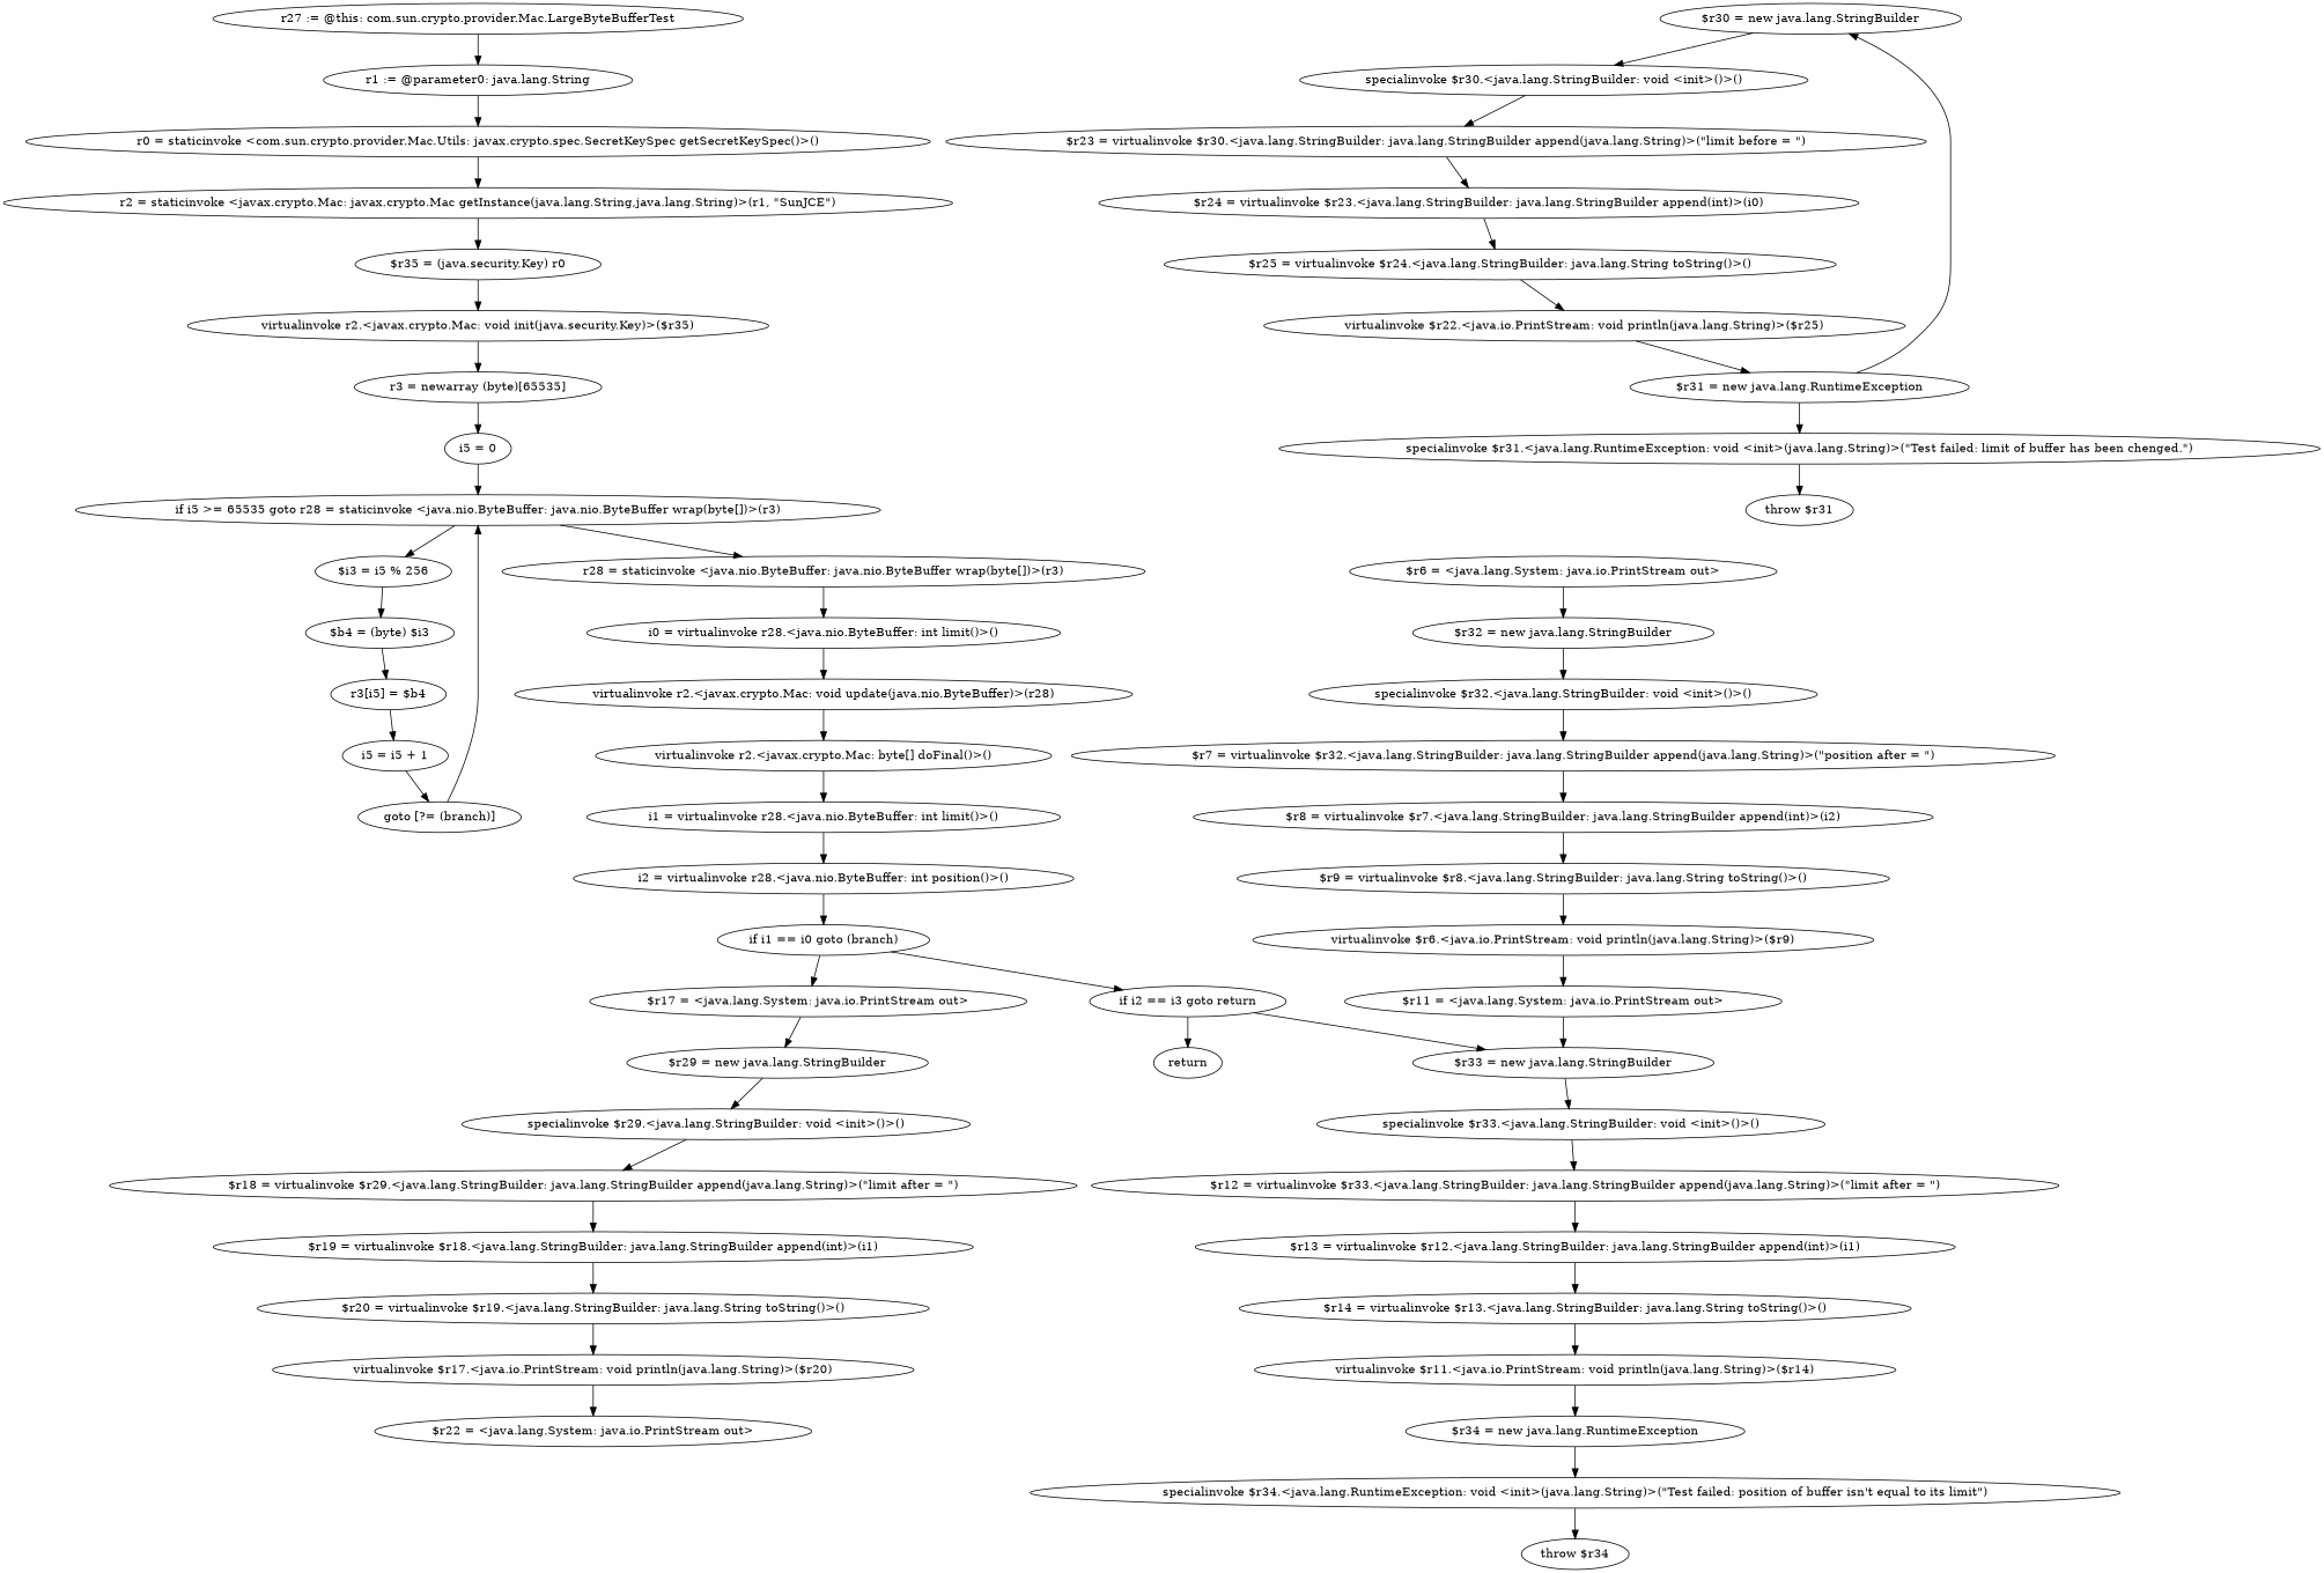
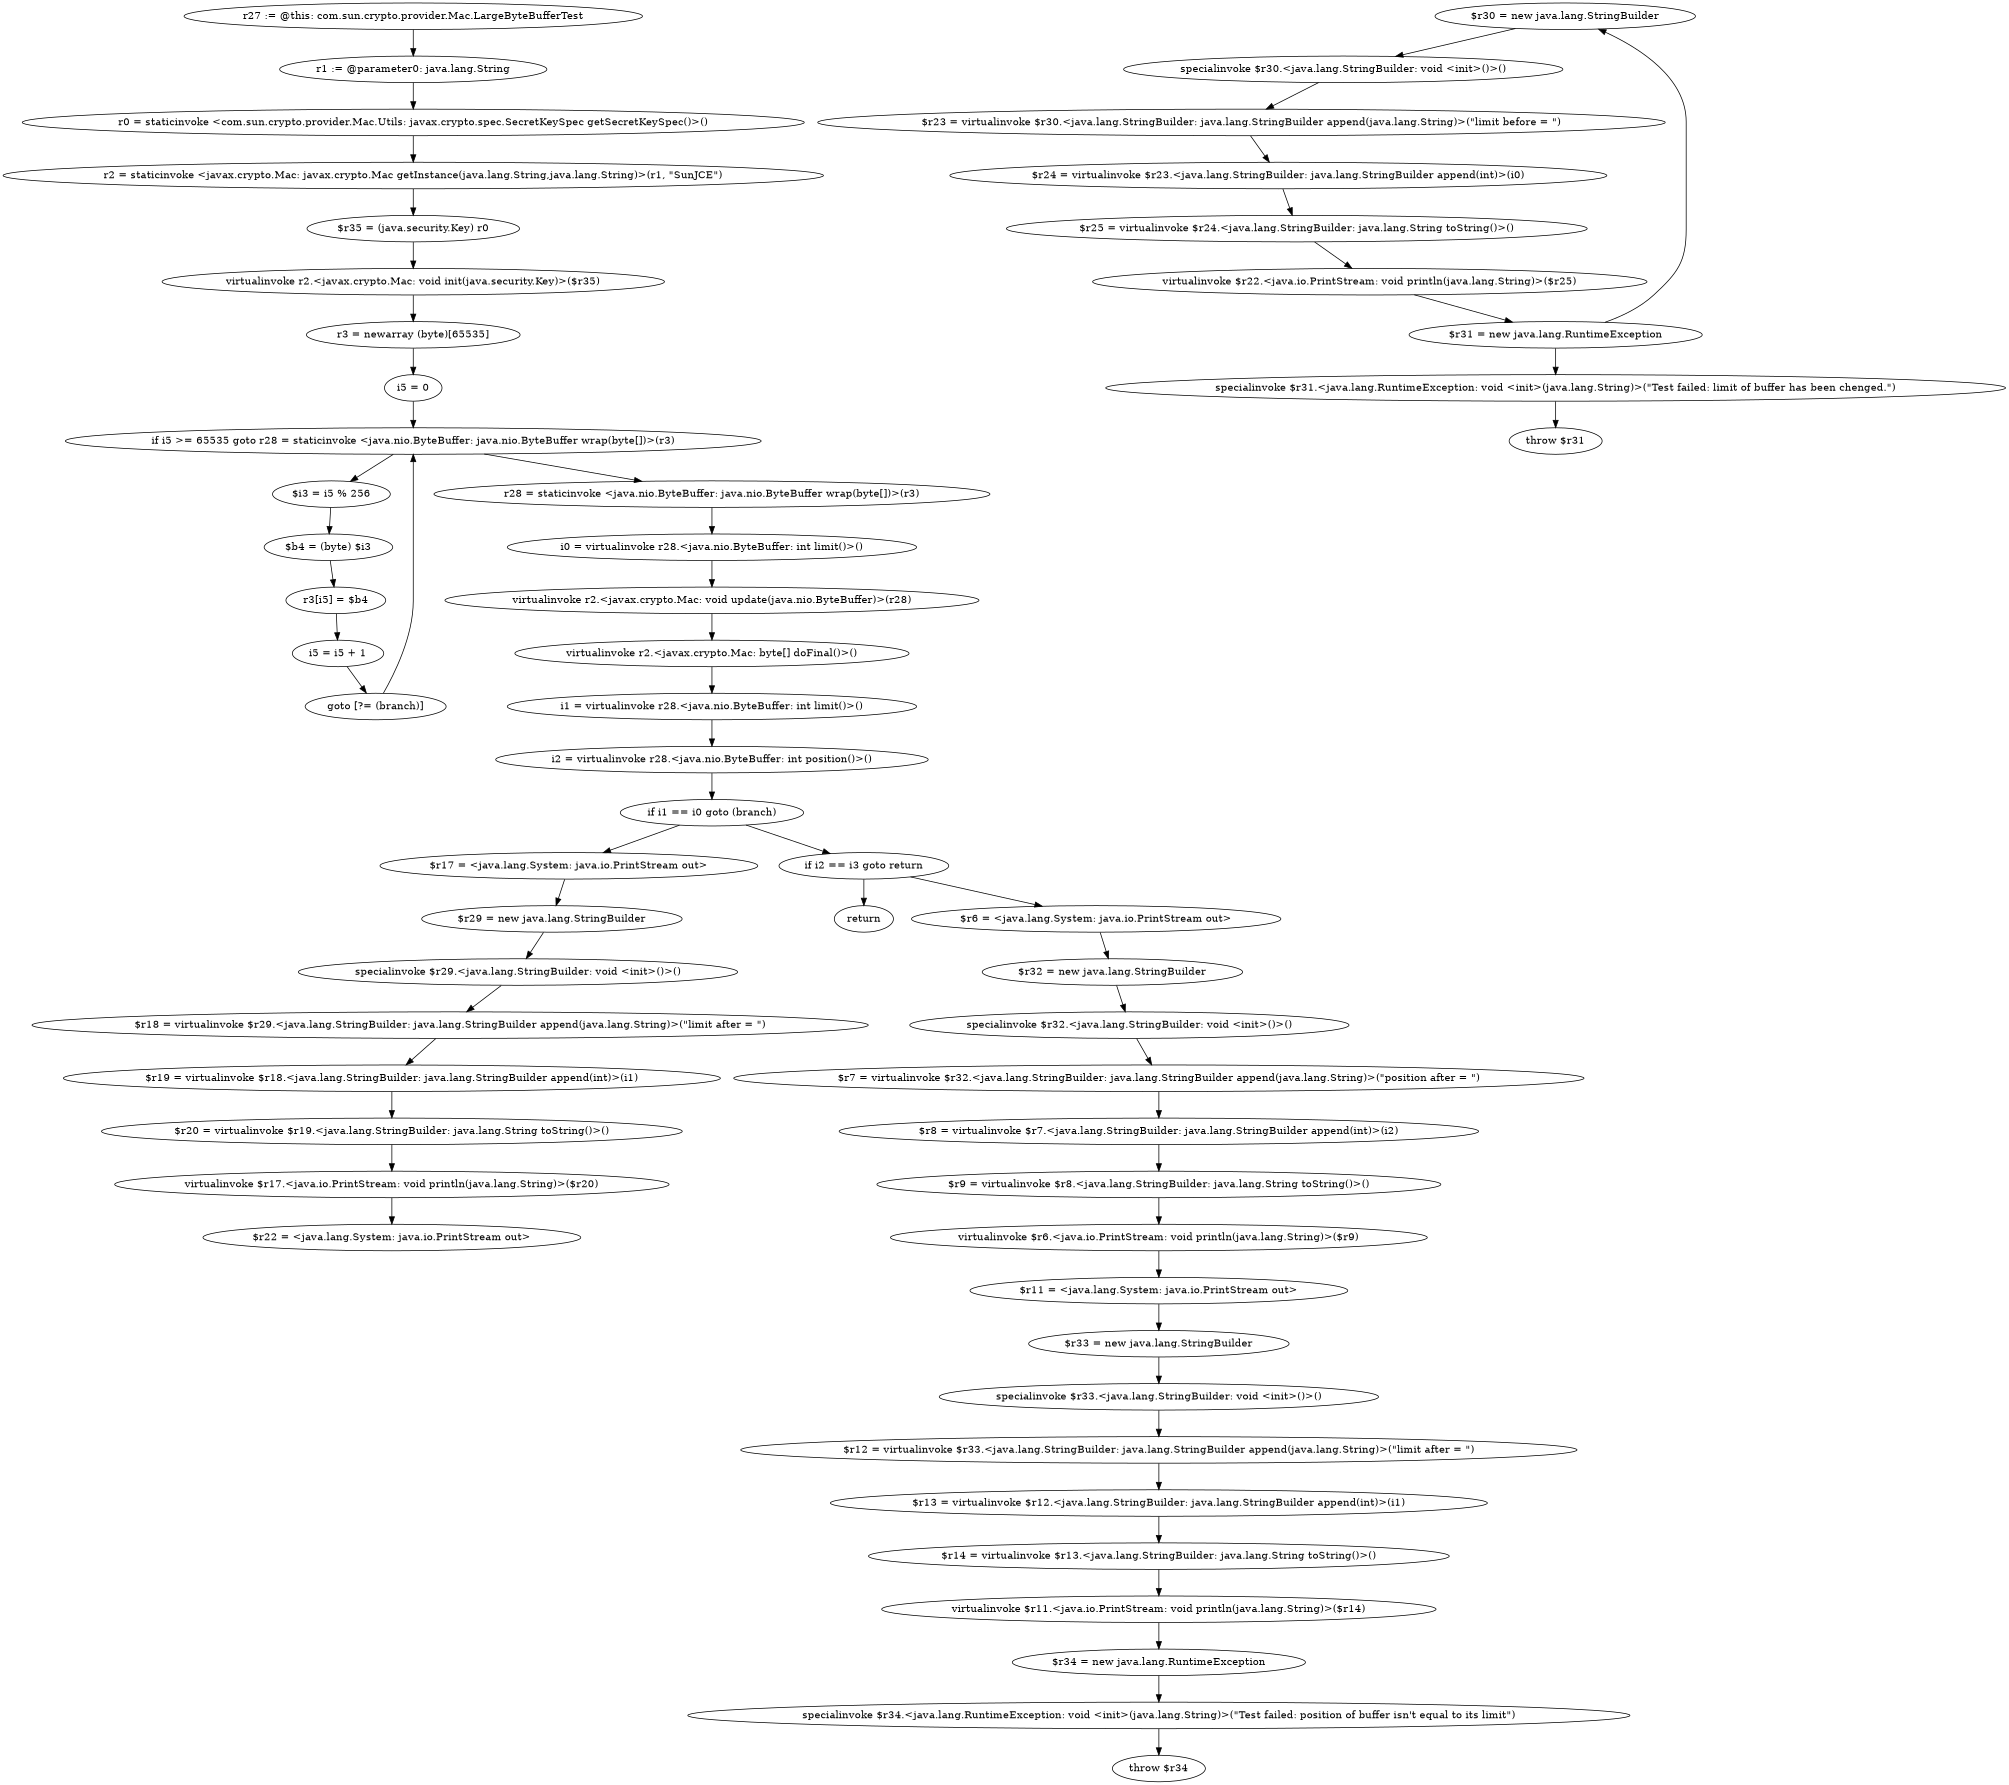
  digraph {
    "r27 := @this: com.sun.crypto.provider.Mac.LargeByteBufferTest"
    "r1 := @parameter0: java.lang.String"
    "r0 = staticinvoke <com.sun.crypto.provider.Mac.Utils: javax.crypto.spec.SecretKeySpec getSecretKeySpec()>()"
    "r2 = staticinvoke <javax.crypto.Mac: javax.crypto.Mac getInstance(java.lang.String,java.lang.String)>(r1, \"SunJCE\")"
    "$r35 = (java.security.Key) r0"
    "virtualinvoke r2.<javax.crypto.Mac: void init(java.security.Key)>($r35)"
    "r3 = newarray (byte)[65535]"
    "i5 = 0"
    "if i5 >= 65535 goto r28 = staticinvoke <java.nio.ByteBuffer: java.nio.ByteBuffer wrap(byte[])>(r3)"
    "$i3 = i5 % 256"
    "r28 = staticinvoke <java.nio.ByteBuffer: java.nio.ByteBuffer wrap(byte[])>(r3)"
    "$b4 = (byte) $i3"
    "i0 = virtualinvoke r28.<java.nio.ByteBuffer: int limit()>()"
    "r3[i5] = $b4"
    "i5 = i5 + 1"
    "goto [?= (branch)]"
    "virtualinvoke r2.<javax.crypto.Mac: void update(java.nio.ByteBuffer)>(r28)"
    "virtualinvoke r2.<javax.crypto.Mac: byte[] doFinal()>()"
    "i1 = virtualinvoke r28.<java.nio.ByteBuffer: int limit()>()"
    "i2 = virtualinvoke r28.<java.nio.ByteBuffer: int position()>()"
    "if i1 == i0 goto (branch)"
    "$r17 = <java.lang.System: java.io.PrintStream out>"
    n23 [label="if i2 == i3 goto return"]
    "$r29 = new java.lang.StringBuilder"
    "$r6 = <java.lang.System: java.io.PrintStream out>"
    return
    "specialinvoke $r29.<java.lang.StringBuilder: void <init>()>()"
    "$r18 = virtualinvoke $r29.<java.lang.StringBuilder: java.lang.StringBuilder append(java.lang.String)>(\"limit after = \")"
    "$r19 = virtualinvoke $r18.<java.lang.StringBuilder: java.lang.StringBuilder append(int)>(i1)"
    "$r20 = virtualinvoke $r19.<java.lang.StringBuilder: java.lang.String toString()>()"
    "virtualinvoke $r17.<java.io.PrintStream: void println(java.lang.String)>($r20)"
    "$r22 = <java.lang.System: java.io.PrintStream out>"
    "$r30 = new java.lang.StringBuilder"
    "specialinvoke $r30.<java.lang.StringBuilder: void <init>()>()"
    "$r23 = virtualinvoke $r30.<java.lang.StringBuilder: java.lang.StringBuilder append(java.lang.String)>(\"limit before = \")"
    "$r24 = virtualinvoke $r23.<java.lang.StringBuilder: java.lang.StringBuilder append(int)>(i0)"
    "$r25 = virtualinvoke $r24.<java.lang.StringBuilder: java.lang.String toString()>()"
    "virtualinvoke $r22.<java.io.PrintStream: void println(java.lang.String)>($r25)"
    "$r31 = new java.lang.RuntimeException"
    "specialinvoke $r31.<java.lang.RuntimeException: void <init>(java.lang.String)>(\"Test failed: limit of buffer has been chenged.\")"
    "throw $r31"
    "$r32 = new java.lang.StringBuilder"
    "specialinvoke $r32.<java.lang.StringBuilder: void <init>()>()"
    "$r7 = virtualinvoke $r32.<java.lang.StringBuilder: java.lang.StringBuilder append(java.lang.String)>(\"position after = \")"
    "$r8 = virtualinvoke $r7.<java.lang.StringBuilder: java.lang.StringBuilder append(int)>(i2)"
    "$r9 = virtualinvoke $r8.<java.lang.StringBuilder: java.lang.String toString()>()"
    "virtualinvoke $r6.<java.io.PrintStream: void println(java.lang.String)>($r9)"
    "$r11 = <java.lang.System: java.io.PrintStream out>"
    "$r33 = new java.lang.StringBuilder"
    "specialinvoke $r33.<java.lang.StringBuilder: void <init>()>()"
    "$r12 = virtualinvoke $r33.<java.lang.StringBuilder: java.lang.StringBuilder append(java.lang.String)>(\"limit after = \")"
    "$r13 = virtualinvoke $r12.<java.lang.StringBuilder: java.lang.StringBuilder append(int)>(i1)"
    "$r14 = virtualinvoke $r13.<java.lang.StringBuilder: java.lang.String toString()>()"
    "virtualinvoke $r11.<java.io.PrintStream: void println(java.lang.String)>($r14)"
    "$r34 = new java.lang.RuntimeException"
    "specialinvoke $r34.<java.lang.RuntimeException: void <init>(java.lang.String)>(\"Test failed: position of buffer isn\'t equal to its limit\")"
    "throw $r34"
    "r27 := @this: com.sun.crypto.provider.Mac.LargeByteBufferTest" -> "r1 := @parameter0: java.lang.String"
    "r1 := @parameter0: java.lang.String" -> "r0 = staticinvoke <com.sun.crypto.provider.Mac.Utils: javax.crypto.spec.SecretKeySpec getSecretKeySpec()>()"
    "r0 = staticinvoke <com.sun.crypto.provider.Mac.Utils: javax.crypto.spec.SecretKeySpec getSecretKeySpec()>()" -> "r2 = staticinvoke <javax.crypto.Mac: javax.crypto.Mac getInstance(java.lang.String,java.lang.String)>(r1, \"SunJCE\")"
    "r2 = staticinvoke <javax.crypto.Mac: javax.crypto.Mac getInstance(java.lang.String,java.lang.String)>(r1, \"SunJCE\")" -> "$r35 = (java.security.Key) r0"
    "$r35 = (java.security.Key) r0" -> "virtualinvoke r2.<javax.crypto.Mac: void init(java.security.Key)>($r35)"
    "virtualinvoke r2.<javax.crypto.Mac: void init(java.security.Key)>($r35)" -> "r3 = newarray (byte)[65535]"
    "r3 = newarray (byte)[65535]" -> "i5 = 0"
    "i5 = 0" -> "if i5 >= 65535 goto r28 = staticinvoke <java.nio.ByteBuffer: java.nio.ByteBuffer wrap(byte[])>(r3)"
    "if i5 >= 65535 goto r28 = staticinvoke <java.nio.ByteBuffer: java.nio.ByteBuffer wrap(byte[])>(r3)" -> "$i3 = i5 % 256"
    "if i5 >= 65535 goto r28 = staticinvoke <java.nio.ByteBuffer: java.nio.ByteBuffer wrap(byte[])>(r3)" -> "r28 = staticinvoke <java.nio.ByteBuffer: java.nio.ByteBuffer wrap(byte[])>(r3)"
    "$i3 = i5 % 256" -> "$b4 = (byte) $i3"
    "r28 = staticinvoke <java.nio.ByteBuffer: java.nio.ByteBuffer wrap(byte[])>(r3)" -> "i0 = virtualinvoke r28.<java.nio.ByteBuffer: int limit()>()"
    "$b4 = (byte) $i3" -> "r3[i5] = $b4"
    "i0 = virtualinvoke r28.<java.nio.ByteBuffer: int limit()>()" -> "virtualinvoke r2.<javax.crypto.Mac: void update(java.nio.ByteBuffer)>(r28)"
    "r3[i5] = $b4" -> "i5 = i5 + 1"
    "i5 = i5 + 1" -> "goto [?= (branch)]"
    "goto [?= (branch)]" -> "if i5 >= 65535 goto r28 = staticinvoke <java.nio.ByteBuffer: java.nio.ByteBuffer wrap(byte[])>(r3)"
    "virtualinvoke r2.<javax.crypto.Mac: void update(java.nio.ByteBuffer)>(r28)" -> "virtualinvoke r2.<javax.crypto.Mac: byte[] doFinal()>()"
    "virtualinvoke r2.<javax.crypto.Mac: byte[] doFinal()>()" -> "i1 = virtualinvoke r28.<java.nio.ByteBuffer: int limit()>()"
    "i1 = virtualinvoke r28.<java.nio.ByteBuffer: int limit()>()" -> "i2 = virtualinvoke r28.<java.nio.ByteBuffer: int position()>()"
    "i2 = virtualinvoke r28.<java.nio.ByteBuffer: int position()>()" -> "if i1 == i0 goto (branch)"
    "if i1 == i0 goto (branch)" -> "$r17 = <java.lang.System: java.io.PrintStream out>"
    "if i1 == i0 goto (branch)" -> n23
    "$r17 = <java.lang.System: java.io.PrintStream out>" -> "$r29 = new java.lang.StringBuilder"
-   n23 -> "$r33 = new java.lang.StringBuilder"
+   n23 -> "$r6 = <java.lang.System: java.io.PrintStream out>"
    n23 -> return
    "$r29 = new java.lang.StringBuilder" -> "specialinvoke $r29.<java.lang.StringBuilder: void <init>()>()"
    "$r6 = <java.lang.System: java.io.PrintStream out>" -> "$r32 = new java.lang.StringBuilder"
    "specialinvoke $r29.<java.lang.StringBuilder: void <init>()>()" -> "$r18 = virtualinvoke $r29.<java.lang.StringBuilder: java.lang.StringBuilder append(java.lang.String)>(\"limit after = \")"
    "$r18 = virtualinvoke $r29.<java.lang.StringBuilder: java.lang.StringBuilder append(java.lang.String)>(\"limit after = \")" -> "$r19 = virtualinvoke $r18.<java.lang.StringBuilder: java.lang.StringBuilder append(int)>(i1)"
    "$r19 = virtualinvoke $r18.<java.lang.StringBuilder: java.lang.StringBuilder append(int)>(i1)" -> "$r20 = virtualinvoke $r19.<java.lang.StringBuilder: java.lang.String toString()>()"
    "$r20 = virtualinvoke $r19.<java.lang.StringBuilder: java.lang.String toString()>()" -> "virtualinvoke $r17.<java.io.PrintStream: void println(java.lang.String)>($r20)"
    "virtualinvoke $r17.<java.io.PrintStream: void println(java.lang.String)>($r20)" -> "$r22 = <java.lang.System: java.io.PrintStream out>"
    "$r30 = new java.lang.StringBuilder" -> "specialinvoke $r30.<java.lang.StringBuilder: void <init>()>()"
    "specialinvoke $r30.<java.lang.StringBuilder: void <init>()>()" -> "$r23 = virtualinvoke $r30.<java.lang.StringBuilder: java.lang.StringBuilder append(java.lang.String)>(\"limit before = \")"
    "$r23 = virtualinvoke $r30.<java.lang.StringBuilder: java.lang.StringBuilder append(java.lang.String)>(\"limit before = \")" -> "$r24 = virtualinvoke $r23.<java.lang.StringBuilder: java.lang.StringBuilder append(int)>(i0)"
    "$r24 = virtualinvoke $r23.<java.lang.StringBuilder: java.lang.StringBuilder append(int)>(i0)" -> "$r25 = virtualinvoke $r24.<java.lang.StringBuilder: java.lang.String toString()>()"
    "$r25 = virtualinvoke $r24.<java.lang.StringBuilder: java.lang.String toString()>()" -> "virtualinvoke $r22.<java.io.PrintStream: void println(java.lang.String)>($r25)"
    "virtualinvoke $r22.<java.io.PrintStream: void println(java.lang.String)>($r25)" -> "$r31 = new java.lang.RuntimeException"
    "$r31 = new java.lang.RuntimeException" -> "$r30 = new java.lang.StringBuilder"
    "$r31 = new java.lang.RuntimeException" -> "specialinvoke $r31.<java.lang.RuntimeException: void <init>(java.lang.String)>(\"Test failed: limit of buffer has been chenged.\")"
    "specialinvoke $r31.<java.lang.RuntimeException: void <init>(java.lang.String)>(\"Test failed: limit of buffer has been chenged.\")" -> "throw $r31"
    "$r32 = new java.lang.StringBuilder" -> "specialinvoke $r32.<java.lang.StringBuilder: void <init>()>()"
    "specialinvoke $r32.<java.lang.StringBuilder: void <init>()>()" -> "$r7 = virtualinvoke $r32.<java.lang.StringBuilder: java.lang.StringBuilder append(java.lang.String)>(\"position after = \")"
    "$r7 = virtualinvoke $r32.<java.lang.StringBuilder: java.lang.StringBuilder append(java.lang.String)>(\"position after = \")" -> "$r8 = virtualinvoke $r7.<java.lang.StringBuilder: java.lang.StringBuilder append(int)>(i2)"
    "$r8 = virtualinvoke $r7.<java.lang.StringBuilder: java.lang.StringBuilder append(int)>(i2)" -> "$r9 = virtualinvoke $r8.<java.lang.StringBuilder: java.lang.String toString()>()"
    "$r9 = virtualinvoke $r8.<java.lang.StringBuilder: java.lang.String toString()>()" -> "virtualinvoke $r6.<java.io.PrintStream: void println(java.lang.String)>($r9)"
    "virtualinvoke $r6.<java.io.PrintStream: void println(java.lang.String)>($r9)" -> "$r11 = <java.lang.System: java.io.PrintStream out>"
    "$r11 = <java.lang.System: java.io.PrintStream out>" -> "$r33 = new java.lang.StringBuilder"
    "$r33 = new java.lang.StringBuilder" -> "specialinvoke $r33.<java.lang.StringBuilder: void <init>()>()"
    "specialinvoke $r33.<java.lang.StringBuilder: void <init>()>()" -> "$r12 = virtualinvoke $r33.<java.lang.StringBuilder: java.lang.StringBuilder append(java.lang.String)>(\"limit after = \")"
    "$r12 = virtualinvoke $r33.<java.lang.StringBuilder: java.lang.StringBuilder append(java.lang.String)>(\"limit after = \")" -> "$r13 = virtualinvoke $r12.<java.lang.StringBuilder: java.lang.StringBuilder append(int)>(i1)"
    "$r13 = virtualinvoke $r12.<java.lang.StringBuilder: java.lang.StringBuilder append(int)>(i1)" -> "$r14 = virtualinvoke $r13.<java.lang.StringBuilder: java.lang.String toString()>()"
    "$r14 = virtualinvoke $r13.<java.lang.StringBuilder: java.lang.String toString()>()" -> "virtualinvoke $r11.<java.io.PrintStream: void println(java.lang.String)>($r14)"
    "virtualinvoke $r11.<java.io.PrintStream: void println(java.lang.String)>($r14)" -> "$r34 = new java.lang.RuntimeException"
    "$r34 = new java.lang.RuntimeException" -> "specialinvoke $r34.<java.lang.RuntimeException: void <init>(java.lang.String)>(\"Test failed: position of buffer isn\'t equal to its limit\")"
    "specialinvoke $r34.<java.lang.RuntimeException: void <init>(java.lang.String)>(\"Test failed: position of buffer isn\'t equal to its limit\")" -> "throw $r34"
  }
